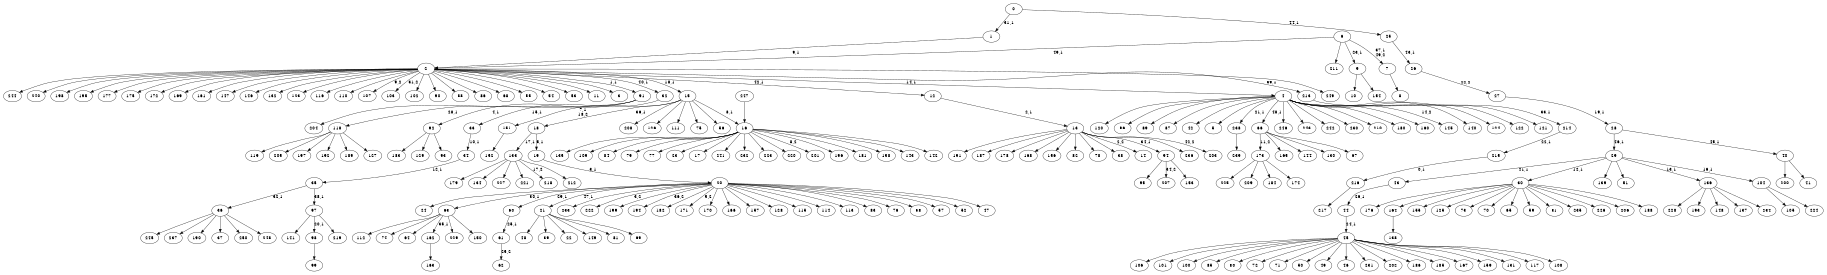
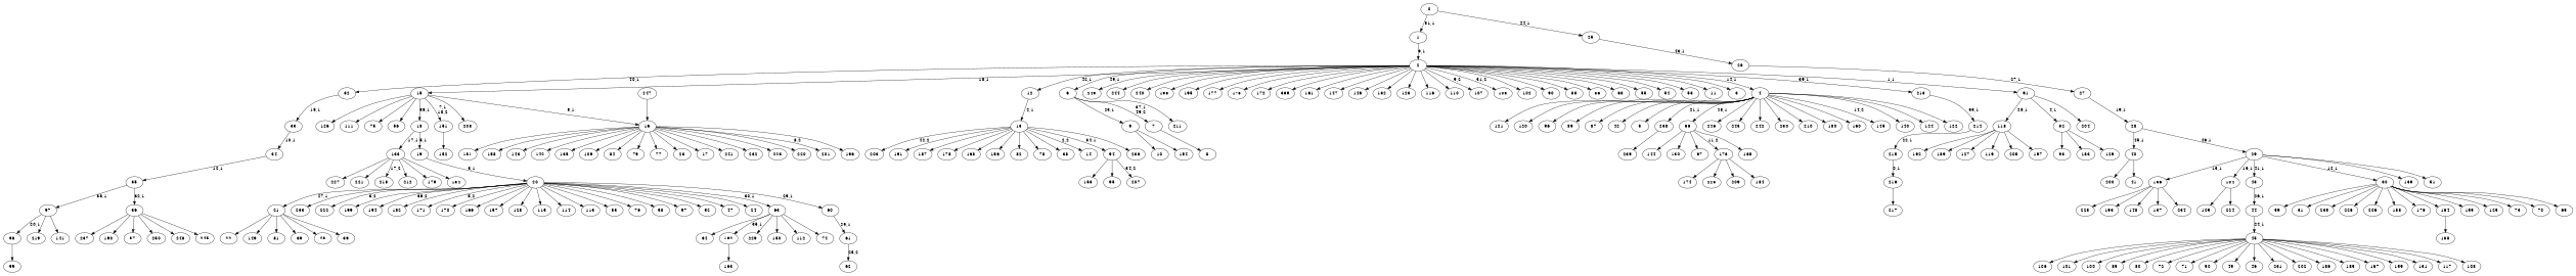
  digraph {
    238
    239
    216
    217
    215
    214
    213
    173
    225
    209
    184
    174
    162
    163
    151
    152
    136
    234
    228
    193
    148
    137
    133
    227
    221
    218
    212
    179
    134
    118
    205
    197
    192
    189
    127
    119
    104
    224
    105
    98
    99
    97
    219
    141
    94
    207
    153
    95
    92
    183
    129
    93
    91
    204
    66
    165
    144
    130
    67
    63
    229
    150
    112
    74
    64
    61
    62
    60
    45
    231
    202
    186
    185
    167
    159
    131
    117
    108
    106
    101
    100
    85
    80
    72
    71
    50
    49
    46
    44
    43
    40
    200
    41
    36
    250
    248
    245
    237
    190
    37
    35
    34
    33
    32
    30
    235
    226
    206
    188
    176
    164
    155
    125
    73
    70
    65
    59
    31
    138
    29
    139
    51
    28
    27
    26
    25
    21
    149
    81
    69
    48
    39
    22
    20
    233
    222
    199
    194
    182
    171
    170
    166
    157
    128
    115
    114
    113
    83
    76
    58
    57
    52
    47
    24
    19
    18
    16
    241
    232
    223
    220
    201
    196
    181
    158
    143
    142
    135
    109
    84
    79
    77
    23
    17
    247
    15
    208
    126
    111
    75
    56
    13
    236
    203
    191
    187
    178
    168
    156
    82
    78
    38
    14
    12
    9
    154
    10
    7
    8
    6
    211
    4
    246
    243
    242
    230
    210
    180
    160
    145
    140
    124
    122
    121
    120
    96
    89
    87
    42
    5
    2
    249
    244
    240
    198
    195
    177
    175
    172
-   169
+   169 [label=369]
    161
    147
    146
    132
    123
    116
    110
    107
    103
    102
    90
    88
    86
    68
    55
    54
    53
    11
    3
    1
    0
    238 -> 239
    216 -> 217
    215 -> 216 [label="0,1"]
    214 -> 215 [label="22,1"]
    213 -> 214 [label="33,1"]
    173 -> 225
    173 -> 209
    173 -> 184
    173 -> 174
    162 -> 163
    151 -> 152
    136 -> 234
    136 -> 228
    136 -> 193
    136 -> 148
    136 -> 137
    133 -> 227
    133 -> 221
    133 -> 218 [label="17,2"]
    133 -> 212
    133 -> 179
    133 -> 134
    118 -> 205
    118 -> 197
    118 -> 192
    118 -> 189
    118 -> 127
    118 -> 119
    104 -> 224
    104 -> 105
    98 -> 99
    97 -> 98 [label="20,1"]
    97 -> 219
    97 -> 141
    94 -> 207 [label="34,2"]
    94 -> 153
    94 -> 95
    92 -> 183
    92 -> 129
    92 -> 93
    91 -> 118 [label="28,1"]
    91 -> 92 [label="4,1"]
    91 -> 204
    66 -> 173 [label="11,2"]
    66 -> 165
    66 -> 144
    66 -> 130
    66 -> 67
    63 -> 162 [label="35,1"]
    63 -> 229
    63 -> 150
    63 -> 112
    63 -> 74
    63 -> 64
    61 -> 62 [label="25,2"]
    60 -> 61 [label="25,1"]
    45 -> 231
    45 -> 202
    45 -> 186
    45 -> 185
    45 -> 167
    45 -> 159
    45 -> 131
    45 -> 117
    45 -> 108
    45 -> 106
    45 -> 101
    45 -> 100
    45 -> 85
    45 -> 80
    45 -> 72
    45 -> 71
    45 -> 50
    45 -> 49
    45 -> 46
    44 -> 45 [label="24,1"]
    43 -> 44 [label="26,1"]
    40 -> 200
    40 -> 41
    36 -> 250
    36 -> 248
    36 -> 245
    36 -> 237
    36 -> 190
    36 -> 37
    35 -> 97 [label="38,1"]
    35 -> 36 [label="32,1"]
    34 -> 35 [label="12,1"]
    33 -> 34 [label="10,1"]
    32 -> 33 [label="15,1"]
    30 -> 235
    30 -> 226
    30 -> 206
    30 -> 188
    30 -> 176
    30 -> 164
    30 -> 155
    30 -> 125
    30 -> 73
    30 -> 70
    30 -> 65
    30 -> 59
    30 -> 31
    164 -> 138
    29 -> 136 [label="13,1"]
    29 -> 104 [label="16,1"]
    29 -> 43 [label="41,1"]
    29 -> 30 [label="12,1"]
    29 -> 139
    29 -> 51
    28 -> 40 [label="45,1"]
    28 -> 29 [label="46,1"]
    27 -> 28 [label="19,1"]
-   26 -> 27 [label="42,2"]
+   26 -> 27 [label="27,1"]
    25 -> 26 [label="43,1"]
    21 -> 149
    21 -> 81
    21 -> 69
    21 -> 48
    21 -> 39
    21 -> 22
    20 -> 63 [label="30,1"]
    20 -> 60 [label="29,1"]
    20 -> 21 [label="47,1"]
    20 -> 233
    20 -> 222 [label="3,2"]
    20 -> 199
    20 -> 194 [label="36,2"]
    20 -> 182
    20 -> 171 [label="5,2"]
    20 -> 170
    20 -> 166
    20 -> 157
    20 -> 128
    20 -> 115
    20 -> 114
    20 -> 113
    20 -> 83
    20 -> 76
    20 -> 58
    20 -> 57
    20 -> 52
    20 -> 47
    20 -> 24
    19 -> 20 [label="3,1"]
    18 -> 133 [label="17,1"]
    18 -> 19 [label="5,1"]
    16 -> 241
    16 -> 232
    16 -> 223
    16 -> 220
    16 -> 201 [label="8,2"]
    16 -> 196
    16 -> 181
    16 -> 158
    16 -> 143
    16 -> 142
    16 -> 135
    16 -> 109
    16 -> 84
    16 -> 79
    16 -> 77
    16 -> 23
    16 -> 17
    247 -> 16
    15 -> 151 [label="7,1\n18,2"]
    15 -> 18 [label="36,1"]
    15 -> 16 [label="8,1"]
    15 -> 208
    15 -> 126
    15 -> 111
    15 -> 75
    15 -> 56
    13 -> 94 [label="34,1"]
    13 -> 236
    13 -> 203 [label="42,2"]
    13 -> 191
    13 -> 187
    13 -> 178
    13 -> 168
    13 -> 156
    13 -> 82
    13 -> 78
    13 -> 38
    13 -> 14 [label="2,2"]
    12 -> 13 [label="2,1"]
    9 -> 154
    9 -> 10
    7 -> 8
    6 -> 9 [label="23,1"]
    6 -> 7 [label="37,1\n49,2"]
    6 -> 211
    4 -> 238 [label="21,1"]
    4 -> 66 [label="48,1"]
    4 -> 246
    4 -> 243
    4 -> 242
    4 -> 230
    4 -> 210
    4 -> 180
    4 -> 160
    4 -> 145 [label="14,2"]
    4 -> 140
    4 -> 124
    4 -> 122
    4 -> 121
    4 -> 120
    4 -> 96
    4 -> 89
    4 -> 87
    4 -> 42
    4 -> 5
    2 -> 213 [label="39,1"]
    2 -> 91 [label="1,1"]
    2 -> 32 [label="40,1"]
    2 -> 15 [label="18,1"]
    2 -> 12 [label="42,1"]
-   6 -> 2 [label="49,1"]
+   2 -> 6 [label="49,1"]
    2 -> 4 [label="14,1"]
    2 -> 249
    2 -> 244
    2 -> 240
    2 -> 198
    2 -> 195
    2 -> 177
    2 -> 175
    2 -> 172
    2 -> 169
    2 -> 161
    2 -> 147
    2 -> 146
    2 -> 132
    2 -> 123
    2 -> 116
    2 -> 110
    2 -> 107 [label="9,2"]
    2 -> 103 [label="31,2"]
    2 -> 102
    2 -> 90
    2 -> 88
    2 -> 86
    2 -> 68
    2 -> 55
    2 -> 54
    2 -> 53
    2 -> 11
    2 -> 3
    1 -> 2 [label="9,1"]
    0 -> 25 [label="44,1"]
    0 -> 1 [label="31,1"]
  }
